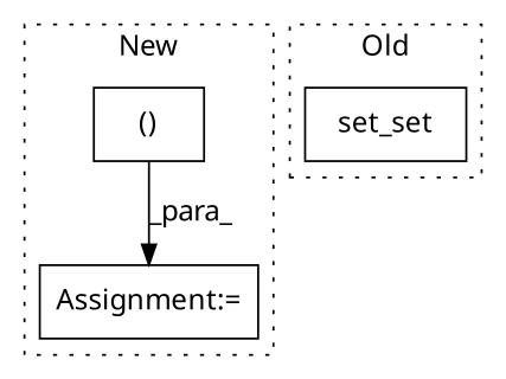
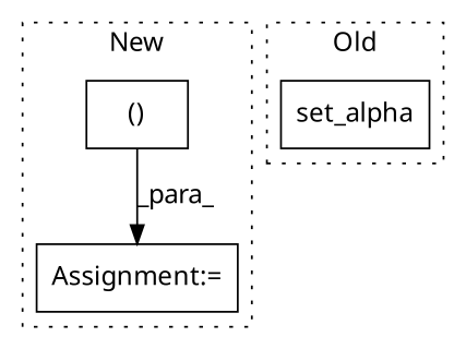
  digraph {
    fontname="Noto Sans"
    node [shape=box fontname="Noto Sans"]
    n1 [a=106 l=15 label="()" s=1173]
    n2 [a=7 l=1 label="Assignment:=" s=1157]
-   n3 [a=32 l="10,1" label=set_set s="1310,1323"]
+   n3 [a=32 l="10,1" label=set_alpha s="1310,1323"]
    subgraph cluster_1 {
      label=New
      style=dotted
      n1
      n2
    }
    subgraph cluster_2 {
      label=Old
      style=dotted
      n3
    }
    n1 -> n2 [label=_para_ fontname="Noto Sans"]
  }
